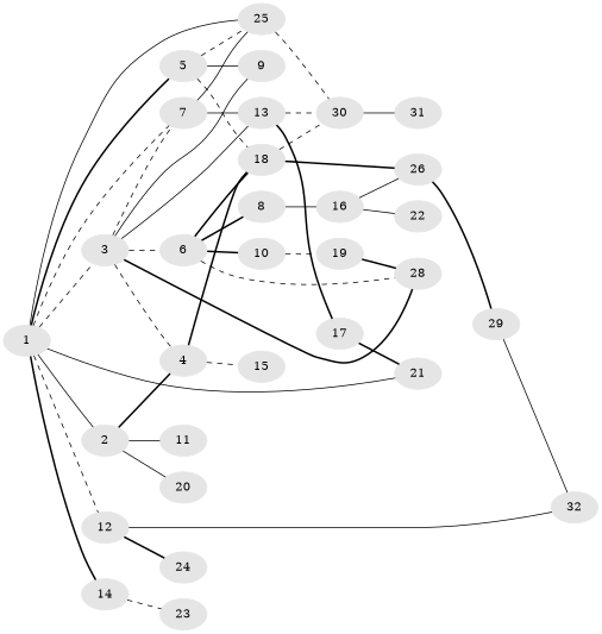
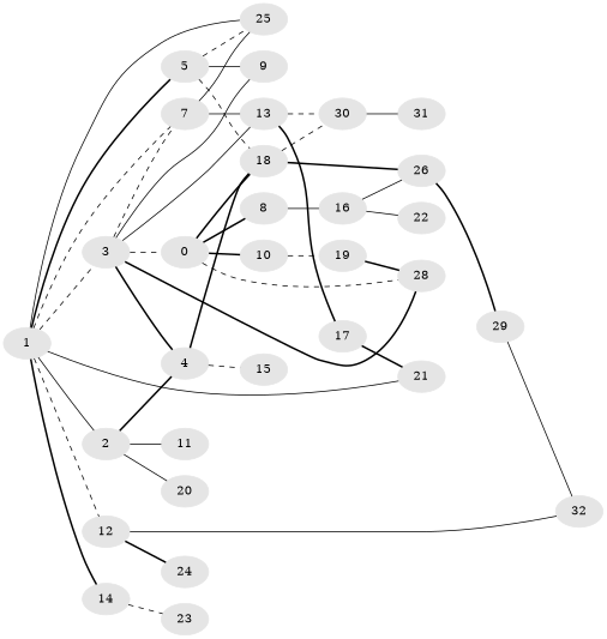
  graph {
    rankdir=LR
    node [color=gray90 style=filled]
    edge [style=solid weight=1.0]
    1
    2
    3
    5
    7
    12
    14
    21
    25
    4
    11
    20
-   6
+   6 [label=0]
    9
    13
    28
    18
    24
    32
    23
    30
    15
    8
    10
    17
    26
    16
    19
    22
    31
    29
    1 -- 2
    1 -- 3 [style=dashed]
    1 -- 5 [style=bold]
    1 -- 7 [style=dashed]
    1 -- 12 [style=dashed]
    1 -- 14 [style=bold]
    1 -- 21
    1 -- 25
    2 -- 4 [style=bold]
    2 -- 11
    2 -- 20
    3 -- 7 [style=dashed weight=2.0]
-   3 -- 4 [style=dashed]
+   3 -- 4 [style=bold]
    3 -- 6 [style=dashed weight=2.0]
    3 -- 9
    3 -- 13
    3 -- 28 [style=bold]
    5 -- 25 [style=dashed weight=2.0]
    5 -- 9 [weight=3.0]
    5 -- 18 [style=dashed weight=3.0]
    7 -- 25 [weight=2.0]
    7 -- 13 [weight=2.0]
    12 -- 24 [style=bold]
    12 -- 32
    14 -- 23 [style=dashed]
-   25 -- 30 [style=dashed]
    4 -- 18 [style=bold weight=2.0]
    4 -- 15 [style=dashed]
    6 -- 28 [style=dashed]
    6 -- 18 [style=bold]
    6 -- 8 [style=bold]
    6 -- 10 [style=bold weight=2.0]
    13 -- 30 [style=dashed]
    13 -- 17 [style=bold weight=2.0]
    18 -- 30 [style=dashed]
    18 -- 26 [style=bold]
    30 -- 31
    8 -- 16
    10 -- 19 [style=dashed]
    17 -- 21 [style=bold]
    26 -- 29 [style=bold]
    16 -- 26
    16 -- 22
    19 -- 28 [style=bold weight=2.0]
    29 -- 32
  }
